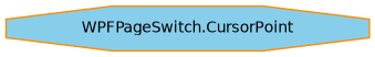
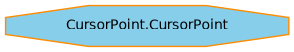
  digraph {
    rankdir=LR
-   n1 [color=darkorange fillcolor=skyblue fontname=Helvetica fontsize=10 height=0.2 label="WPFPageSwitch.CursorPoint" shape=octagon style=filled width=0.4]
+   n1 [color=darkorange fillcolor=skyblue fontname=Helvetica fontsize=10 height=0.2 label="CursorPoint.CursorPoint" shape=octagon style=filled width=0.4]
  }
